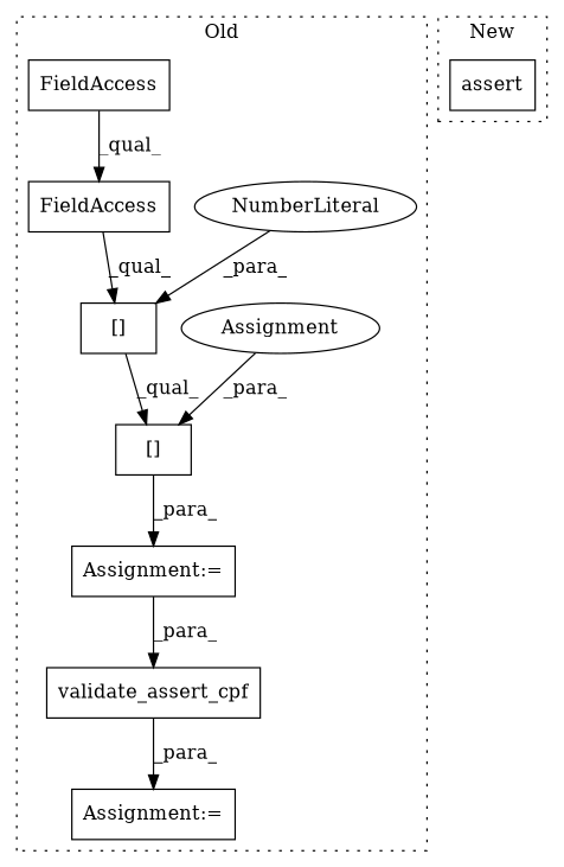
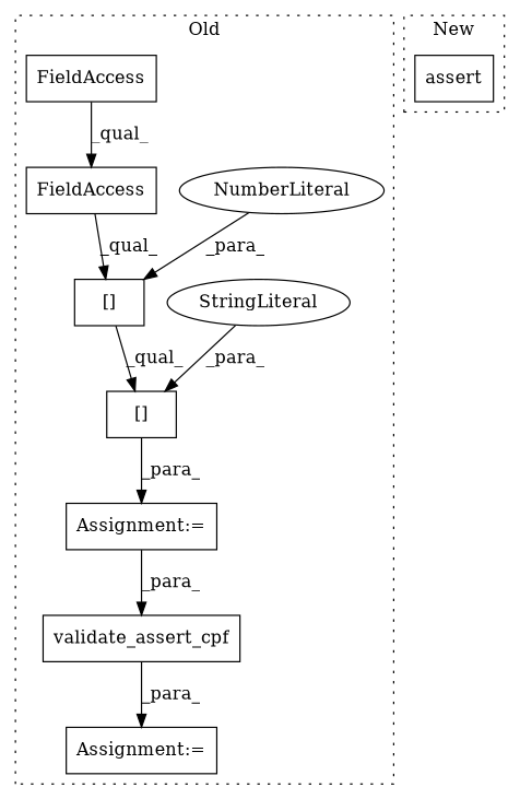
  digraph {
    node [a=32 l=1 s=756 shape=box]
    n1 [l="18,1" label=validate_assert_cpf s="818,841"]
    n2 [a=7 label="Assignment:=" s=755]
    n3 [a=2 l="21,1" label="[]" s="756,787"]
-   n4 [a=45 l=10 label=Assignment s=777 shape=ellipse]
+   n4 [a=45 l=10 label=StringLiteral s=777 shape=ellipse]
    n5 [a=2 l="18,1" label="[]" s="756,775"]
    n6 [a=34 label=NumberLiteral s=774 shape=ellipse]
    n7 [a=22 l=17 label=FieldAccess]
    n8 [a=22 l=12 label=FieldAccess]
    n9 [a=7 label="Assignment:=" s=804]
    n10 [l="12,1" label=assert s="614,669"]
    subgraph cluster_1 {
      label=Old
      style=dotted
      n1
      n2
      n3
      n4
      n5
      n6
      n7
      n8
      n9
    }
    subgraph cluster_2 {
      label=New
      style=dotted
      n10
    }
    n1 -> n9 [label=_para_]
    n2 -> n1 [label=_para_]
    n3 -> n2 [label=_para_]
    n4 -> n3 [label=_para_]
    n5 -> n3 [label=_qual_]
    n6 -> n5 [label=_para_]
    n7 -> n5 [label=_qual_]
    n8 -> n7 [label=_qual_]
  }
